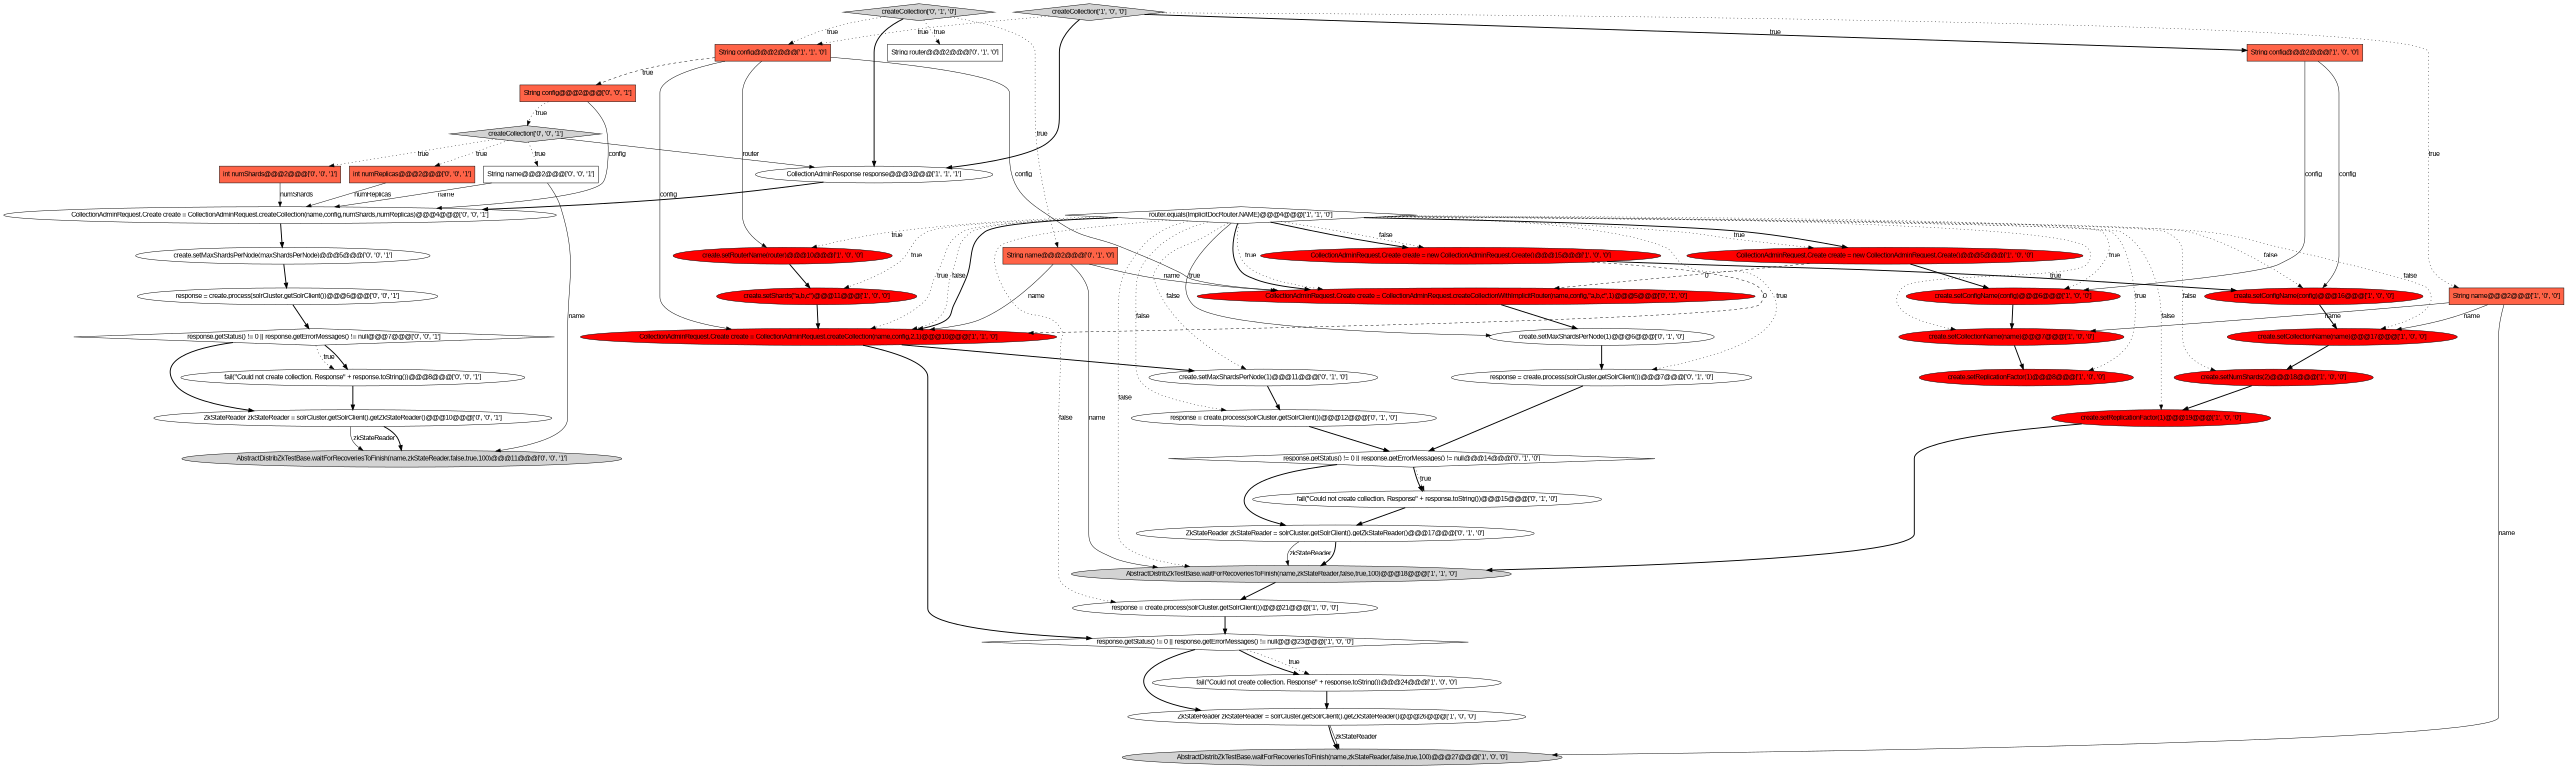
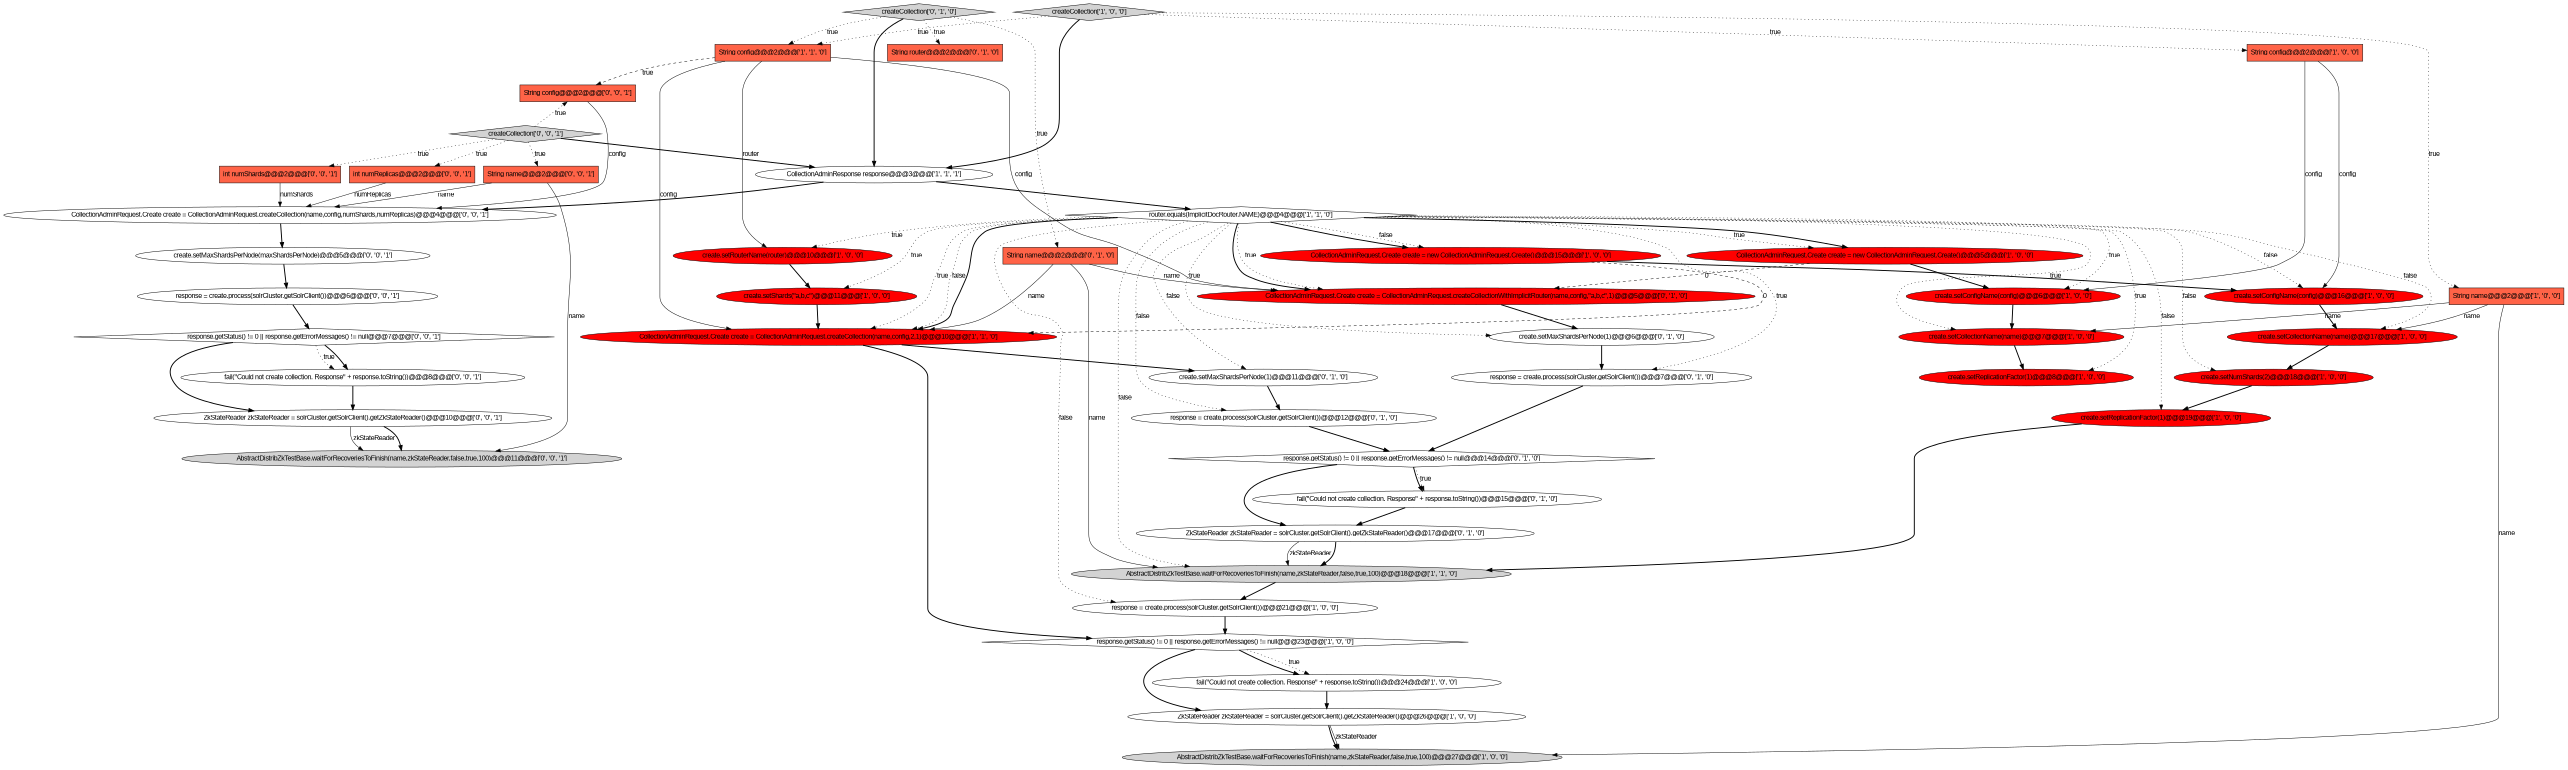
  digraph {
    fontname="Liberation Sans"
    node [fillcolor=white fontname="Liberation Sans" shape=ellipse style=filled]
    edge [fontname="Liberation Sans" style=bold]
    n1 [fillcolor=tomato label="String config@@@2@@@['1', '0', '0']" shape=box]
    n2 [fillcolor=red label="create.setConfigName(config)@@@16@@@['1', '0', '0']"]
    n3 [fillcolor=red label="create.setConfigName(config)@@@6@@@['1', '0', '0']"]
    n4 [fillcolor=red label="create.setCollectionName(name)@@@17@@@['1', '0', '0']"]
    n5 [fillcolor=red label="create.setCollectionName(name)@@@7@@@['1', '0', '0']"]
    n6 [fillcolor=lightgray label="createCollection['1', '0', '0']" shape=diamond]
    n7 [label="CollectionAdminResponse response@@@3@@@['1', '1', '1']"]
    n8 [fillcolor=tomato label="String config@@@2@@@['1', '1', '0']" shape=box]
    n9 [fillcolor=tomato label="String name@@@2@@@['1', '0', '0']" shape=box]
    n10 [label="router.equals(ImplicitDocRouter.NAME)@@@4@@@['1', '1', '0']" shape=diamond]
    n11 [label="CollectionAdminRequest.Create create = CollectionAdminRequest.createCollection(name,config,numShards,numReplicas)@@@4@@@['0', '0', '1']"]
    n12 [fillcolor=red label="CollectionAdminRequest.Create create = CollectionAdminRequest.createCollection(name,config,2,1)@@@10@@@['1', '1', '0']"]
    n13 [fillcolor=red label="create.setRouterName(router)@@@10@@@['1', '0', '0']"]
    n14 [fillcolor=tomato label="String config@@@2@@@['0', '0', '1']" shape=box]
    n15 [fillcolor=red label="CollectionAdminRequest.Create create = CollectionAdminRequest.createCollectionWithImplicitRouter(name,config,\"a,b,c\",1)@@@5@@@['0', '1', '0']"]
    n16 [fillcolor=lightgray label="AbstractDistribZkTestBase.waitForRecoveriesToFinish(name,zkStateReader,false,true,100)@@@27@@@['1', '0', '0']"]
    n17 [fillcolor=red label="create.setShards(\"a,b,c\")@@@11@@@['1', '0', '0']"]
    n18 [label="response = create.process(solrCluster.getSolrClient())@@@7@@@['0', '1', '0']"]
    n19 [label="create.setMaxShardsPerNode(1)@@@11@@@['0', '1', '0']"]
    n20 [fillcolor=red label="CollectionAdminRequest.Create create = new CollectionAdminRequest.Create()@@@15@@@['1', '0', '0']"]
    n21 [label="create.setMaxShardsPerNode(1)@@@6@@@['0', '1', '0']"]
    n22 [label="response = create.process(solrCluster.getSolrClient())@@@12@@@['0', '1', '0']"]
    n23 [fillcolor=red label="create.setNumShards(2)@@@18@@@['1', '0', '0']"]
    n24 [fillcolor=red label="create.setReplicationFactor(1)@@@19@@@['1', '0', '0']"]
    n25 [fillcolor=red label="CollectionAdminRequest.Create create = new CollectionAdminRequest.Create()@@@5@@@['1', '0', '0']"]
    n26 [label="response = create.process(solrCluster.getSolrClient())@@@21@@@['1', '0', '0']"]
    n27 [fillcolor=lightgray label="AbstractDistribZkTestBase.waitForRecoveriesToFinish(name,zkStateReader,false,true,100)@@@18@@@['1', '1', '0']"]
    n28 [fillcolor=red label="create.setReplicationFactor(1)@@@8@@@['1', '0', '0']"]
    n29 [label="create.setMaxShardsPerNode(maxShardsPerNode)@@@5@@@['0', '0', '1']"]
    n30 [fillcolor=tomato label="int numReplicas@@@2@@@['0', '0', '1']" shape=box]
-   n31 [label="String name@@@2@@@['0', '0', '1']" shape=box]
+   n31 [fillcolor=tomato label="String name@@@2@@@['0', '0', '1']" shape=box]
    n32 [fillcolor=lightgray label="AbstractDistribZkTestBase.waitForRecoveriesToFinish(name,zkStateReader,false,true,100)@@@11@@@['0', '0', '1']"]
    n33 [label="response.getStatus() != 0 || response.getErrorMessages() != null@@@23@@@['1', '0', '0']" shape=diamond]
    n34 [label="fail(\"Could not create collection. Response\" + response.toString())@@@24@@@['1', '0', '0']"]
    n35 [label="ZkStateReader zkStateReader = solrCluster.getSolrClient().getZkStateReader()@@@26@@@['1', '0', '0']"]
    n36 [fillcolor=tomato label="int numShards@@@2@@@['0', '0', '1']" shape=box]
    n37 [label="response.getStatus() != 0 || response.getErrorMessages() != null@@@14@@@['0', '1', '0']" shape=diamond]
    n38 [label="ZkStateReader zkStateReader = solrCluster.getSolrClient().getZkStateReader()@@@17@@@['0', '1', '0']"]
    n39 [label="fail(\"Could not create collection. Response\" + response.toString())@@@15@@@['0', '1', '0']"]
    n40 [fillcolor=lightgray label="createCollection['0', '0', '1']" shape=diamond]
    n41 [fillcolor=lightgray label="createCollection['0', '1', '0']" shape=diamond]
    n42 [fillcolor=tomato label="String name@@@2@@@['0', '1', '0']" shape=box]
-   n43 [label="String router@@@2@@@['0', '1', '0']" shape=box]
+   n43 [fillcolor=tomato label="String router@@@2@@@['0', '1', '0']" shape=box]
    n44 [label="fail(\"Could not create collection. Response\" + response.toString())@@@8@@@['0', '0', '1']"]
    n45 [label="ZkStateReader zkStateReader = solrCluster.getSolrClient().getZkStateReader()@@@10@@@['0', '0', '1']"]
    n46 [label="response = create.process(solrCluster.getSolrClient())@@@6@@@['0', '0', '1']"]
    n47 [label="response.getStatus() != 0 || response.getErrorMessages() != null@@@7@@@['0', '0', '1']" shape=diamond]
    n1 -> n2 [label=config style=solid]
    n1 -> n3 [label=config style=solid]
    n2 -> n4
    n3 -> n5
    n4 -> n23
    n5 -> n28
-   n6 -> n1 [label=true]
+   n6 -> n1 [label=true style=dotted]
    n6 -> n7
    n6 -> n8 [label=true style=dotted]
    n6 -> n9 [label=true style=dotted]
+   n7 -> n10
    n7 -> n11
    n8 -> n12 [label=config style=solid]
    n8 -> n13 [label=router style=solid]
    n8 -> n14 [label=true style=dashed]
    n8 -> n15 [label=config style=solid]
    n9 -> n4 [label=name style=solid]
    n9 -> n5 [label=name style=solid]
    n9 -> n16 [label=name style=solid]
    n10 -> n2 [label=false style=dotted]
    n10 -> n3 [label=true style=dotted]
    n10 -> n4 [label=false style=dotted]
    n10 -> n5 [label=true style=dotted]
    n10 -> n12 [label=false style=dotted]
    n10 -> n12
    n10 -> n12 [label=true style=dotted]
    n10 -> n13 [label=true style=dotted]
    n10 -> n15 [label=true style=dotted]
    n10 -> n15
    n10 -> n17 [label=true style=dotted]
    n10 -> n18 [label=true style=dotted]
    n10 -> n19 [label=false style=dotted]
    n10 -> n20
    n10 -> n20 [label=false style=dotted]
-   n10 -> n21 [label=true style=solid]
+   n10 -> n21 [label=true style=dotted]
    n10 -> n22 [label=false style=dotted]
    n10 -> n23 [label=false style=dotted]
    n10 -> n24 [label=false style=dotted]
    n10 -> n25
    n10 -> n25 [label=true style=dotted]
    n10 -> n26 [label=false style=dotted]
    n10 -> n27 [label=false style=dotted]
    n10 -> n28 [label=true style=dotted]
    n11 -> n29
    n12 -> n19
    n12 -> n33
    n13 -> n17
    n14 -> n11 [label=config style=solid]
    n15 -> n21
    n17 -> n12
    n18 -> n37
    n19 -> n22
    n20 -> n2
    n20 -> n12 [label=0 style=dashed]
    n21 -> n18
    n22 -> n37
    n23 -> n24
    n24 -> n27
    n25 -> n3
    n25 -> n15 [label=0 style=dashed]
    n26 -> n33
    n27 -> n26
    n29 -> n46
    n30 -> n11 [label=numReplicas style=solid]
    n31 -> n11 [label=name style=solid]
    n31 -> n32 [label=name style=solid]
    n33 -> n34
    n33 -> n34 [label=true style=dotted]
    n33 -> n35
    n34 -> n35
    n35 -> n16
    n35 -> n16 [label=zkStateReader style=solid]
    n36 -> n11 [label=numShards style=solid]
    n37 -> n38
    n37 -> n39
    n37 -> n39 [label=true style=dotted]
    n38 -> n27 [label=zkStateReader style=solid]
    n38 -> n27
    n39 -> n38
-   n40 -> n7 [style=solid]
-   n14 -> n40 [label=true style=dotted]
+   n40 -> n7
+   n40 -> n14 [label=true style=dotted]
    n40 -> n30 [label=true style=dotted]
    n40 -> n31 [label=true style=dotted]
    n40 -> n36 [label=true style=dotted]
    n41 -> n7
    n41 -> n8 [label=true style=dotted]
    n41 -> n42 [label=true style=dotted]
    n41 -> n43 [label=true style=dotted]
    n42 -> n12 [label=name style=solid]
    n42 -> n15 [label=name style=solid]
    n42 -> n27 [label=name style=solid]
    n44 -> n45
    n45 -> n32 [label=zkStateReader style=solid]
    n45 -> n32
    n46 -> n47
    n47 -> n44 [label=true style=dotted]
    n47 -> n44
    n47 -> n45
  }
